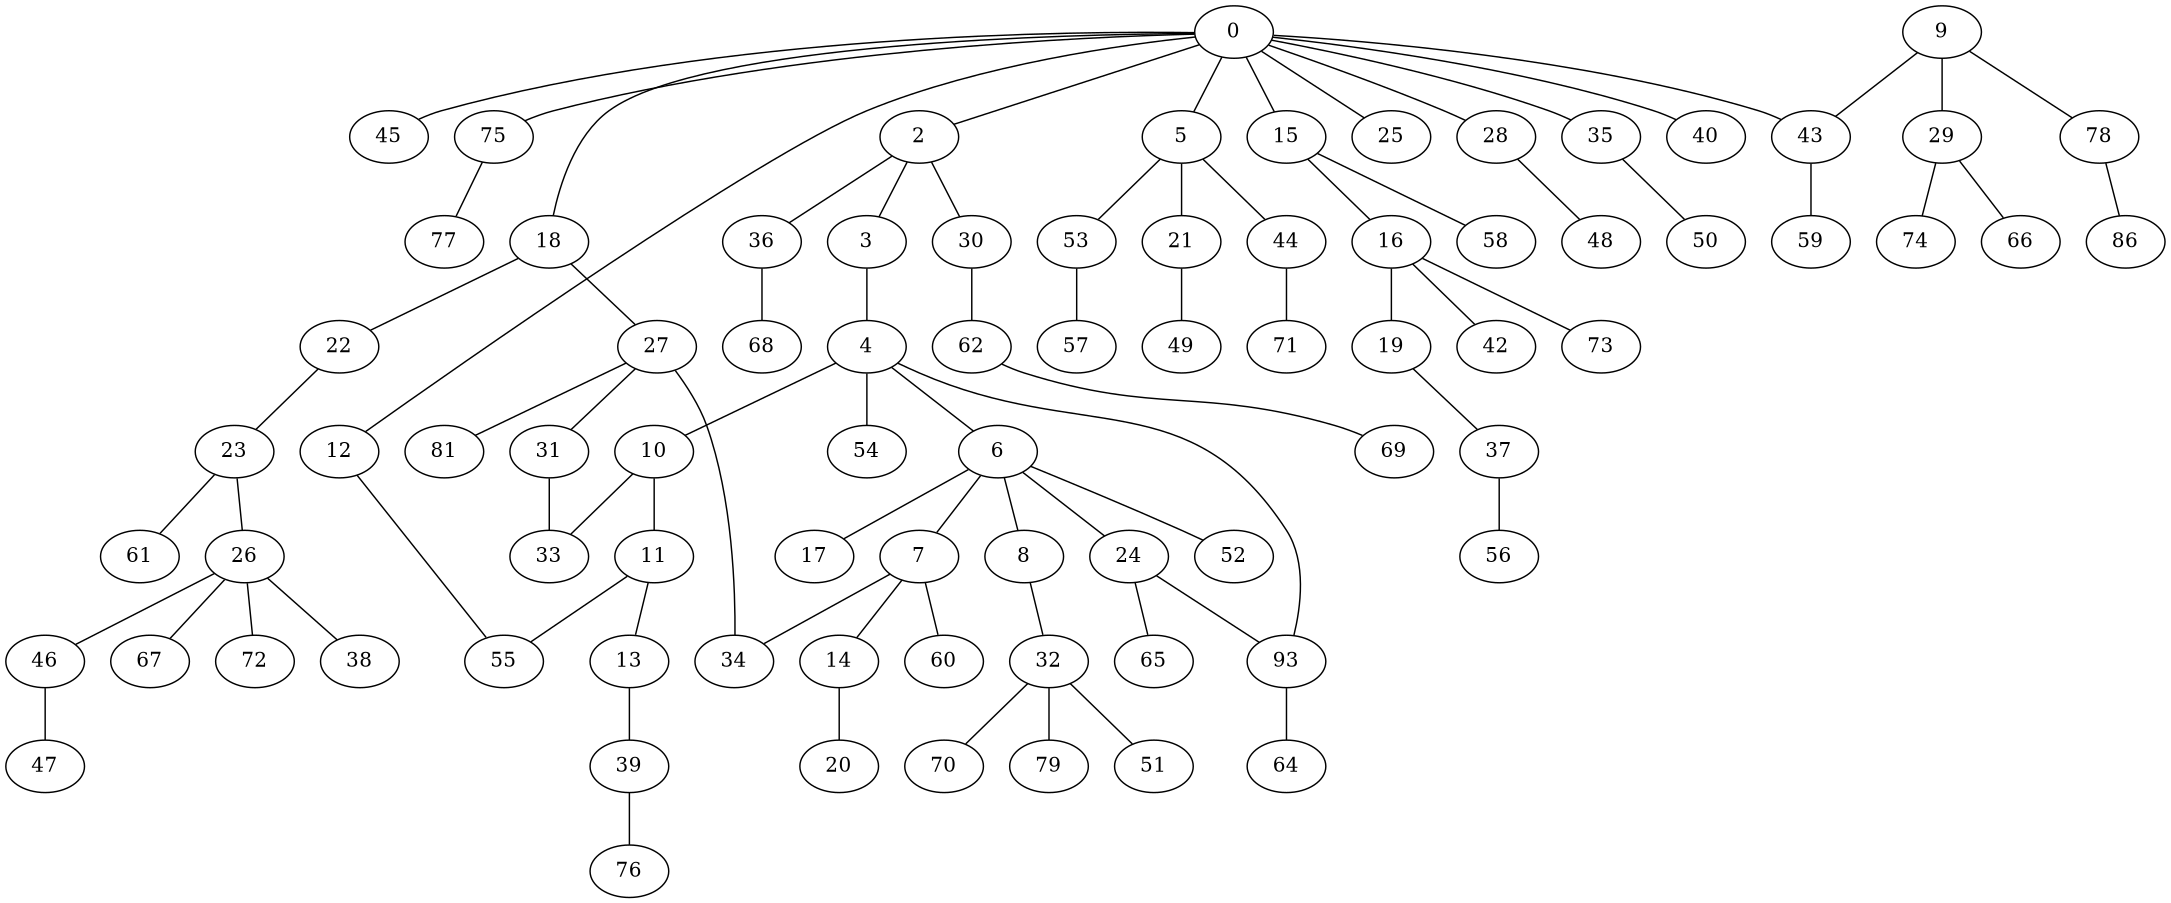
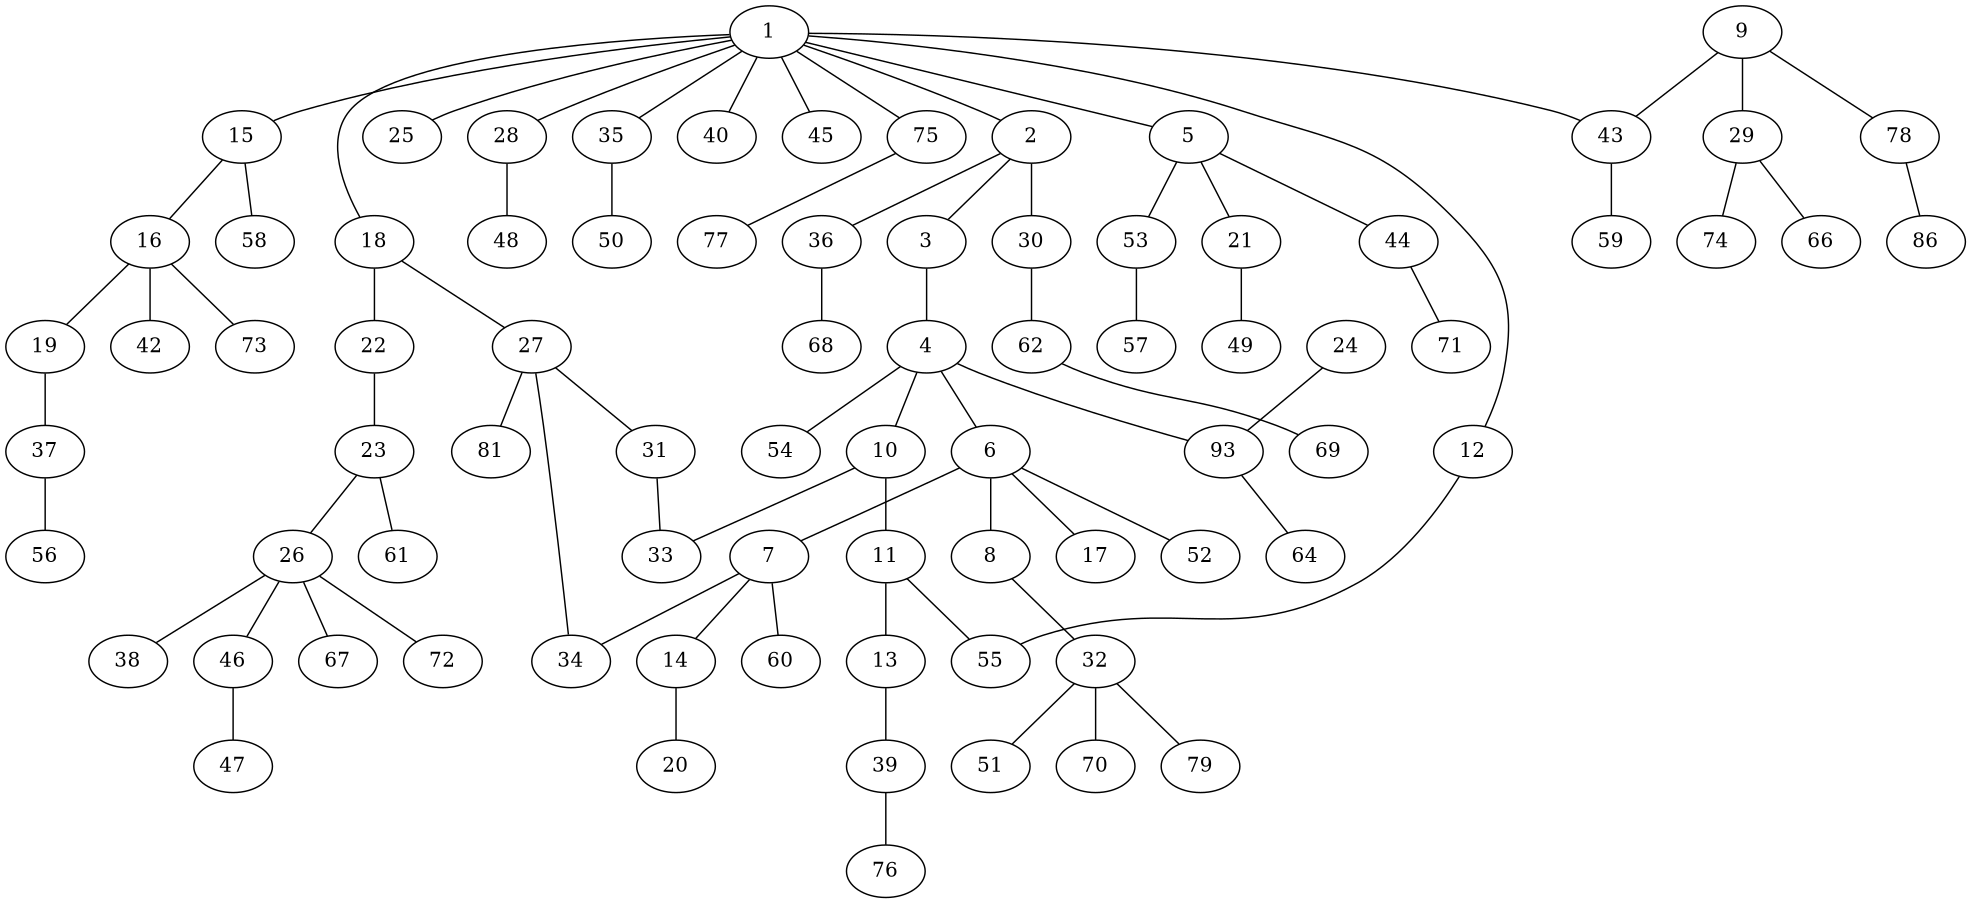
  graph {
-   1 [label=0]
+   1
    2
    5
    12
    15
    18
    25
    28
    35
    40
    45
    75
    43
    3
    30
    36
    21
    44
    53
    9
    29
    78
    55
    16
    58
    22
    27
    48
    50
    77
    4
    62
    68
    49
    71
    57
    66
    74
    59
    n40 [label=86]
    19
    42
    73
    23
    34
    31
    n47 [label=81]
    6
    10
    54
    n51 [label=93]
    69
    7
    8
    17
    24
    52
    11
    33
    64
    14
    60
    32
-   65
    13
    20
    51
    70
    79
    39
    76
    37
    56
    26
    61
    38
    46
    67
    72
    47
    1 -- 2
    1 -- 5
    1 -- 12
    1 -- 15
    1 -- 18
    1 -- 25
    1 -- 28
    1 -- 35
    1 -- 40
    1 -- 45
    1 -- 75
    1 -- 43
    2 -- 3
    2 -- 30
    2 -- 36
    5 -- 21
    5 -- 44
    5 -- 53
    12 -- 55
    15 -- 16
    15 -- 58
    18 -- 22
    18 -- 27
    28 -- 48
    35 -- 50
    75 -- 77
    43 -- 59
    3 -- 4
    30 -- 62
    36 -- 68
    21 -- 49
    44 -- 71
    53 -- 57
    9 -- 43
    9 -- 29
    9 -- 78
    29 -- 66
    29 -- 74
    78 -- n40
    16 -- 19
    16 -- 42
    16 -- 73
    22 -- 23
    27 -- 34
    27 -- 31
    27 -- n47
    4 -- 6
    4 -- 10
    4 -- 54
    4 -- n51
    62 -- 69
    19 -- 37
    23 -- 26
    23 -- 61
    31 -- 33
    6 -- 7
    6 -- 8
    6 -- 17
-   6 -- 24
    6 -- 52
    10 -- 11
    10 -- 33
    n51 -- 64
    7 -- 34
    7 -- 14
    7 -- 60
    8 -- 32
    24 -- n51
-   24 -- 65
    11 -- 55
    11 -- 13
    14 -- 20
    32 -- 51
    32 -- 70
    32 -- 79
    13 -- 39
    39 -- 76
    37 -- 56
    26 -- 38
    26 -- 46
    26 -- 67
    26 -- 72
    46 -- 47
  }
